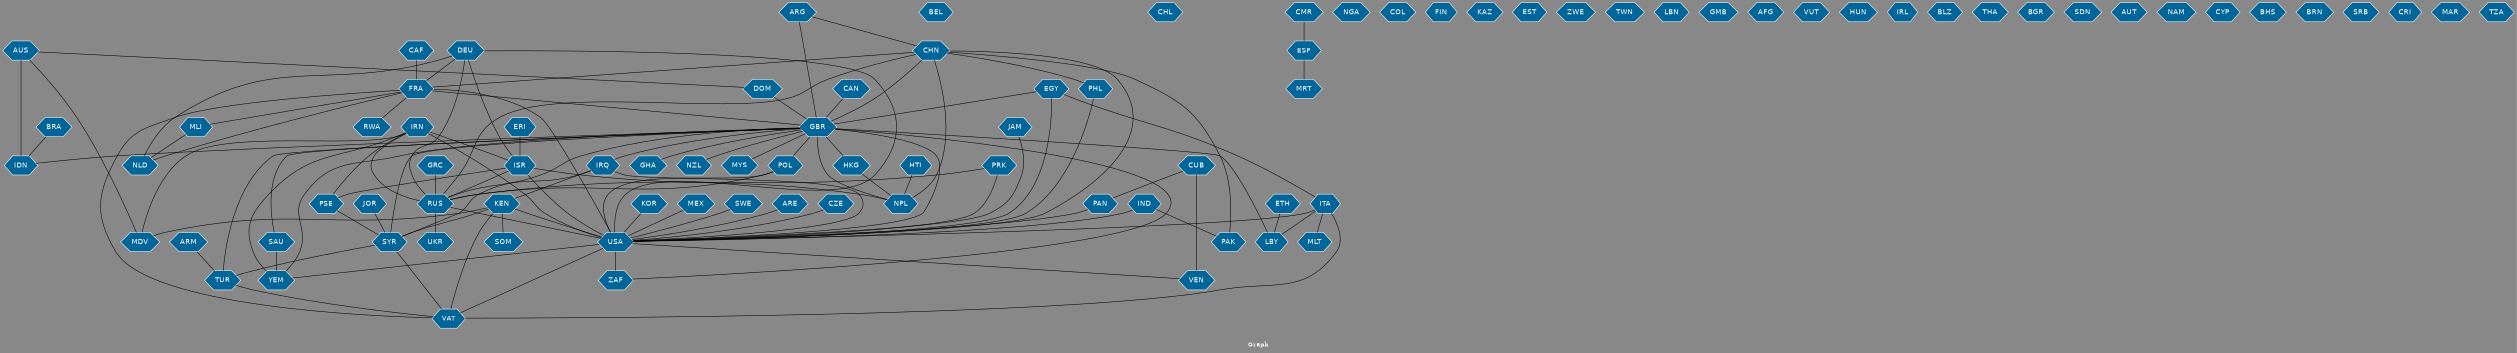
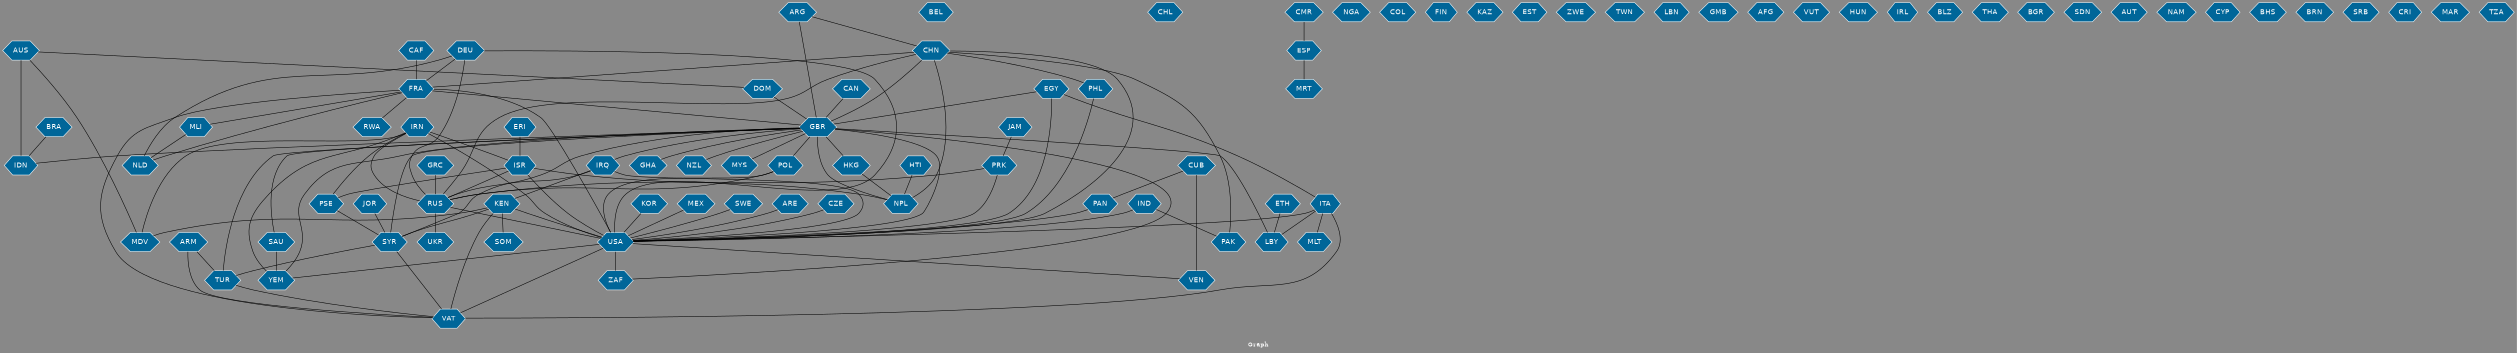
  graph {
    bgcolor="#888888"
    fontcolor=white
    fontsize=12
    label="Graph"
    node [color=white fillcolor="#006699" fontcolor=white fontname=Helvetica shape=hexagon style=filled]
    edge [arrowhead=open color=black fontcolor=white fontname=Courier fontsize=12 weight=1]
    n1 [label=USA]
    n2 [label=YEM]
    n3 [label=VAT]
    n4 [label=ZAF]
    n5 [label=VEN]
    n6 [label=NPL]
    n7 [label=GBR]
    n8 [label=SYR]
    n9 [label=RUS]
    n10 [label=IDN]
    n11 [label=HKG]
    n12 [label=NZL]
    n13 [label=TUR]
    n14 [label=MYS]
    n15 [label=SAU]
    n16 [label=IRQ]
    n17 [label=LBY]
    n18 [label=GHA]
    n19 [label=POL]
    n20 [label=UKR]
    n21 [label=KEN]
    n22 [label=DEU]
    n23 [label=FRA]
    n24 [label=NLD]
    n25 [label=ISR]
    n26 [label=MLI]
    n27 [label=RWA]
    n28 [label=PSE]
    n29 [label=CUB]
    n30 [label=PAN]
    n31 [label=BEL]
    n32 [label=MDV]
    n33 [label=IRN]
    n34 [label=SOM]
    n35 [label=CHN]
    n36 [label=PAK]
    n37 [label=PHL]
    n38 [label=ITA]
    n39 [label=MLT]
    n40 [label=KOR]
    n41 [label=MEX]
    n42 [label=EGY]
    n43 [label=CHL]
    n44 [label=AUS]
    n45 [label=DOM]
    n46 [label=BRA]
    n47 [label=CMR]
    n48 [label=ESP]
    n49 [label=MRT]
    n50 [label=NGA]
    n51 [label=COL]
    n52 [label=IND]
    n53 [label=FIN]
    n54 [label=ARG]
    n55 [label=KAZ]
    n56 [label=ARM]
    n57 [label=PRK]
    n58 [label=CAN]
    n59 [label=CAF]
    n60 [label=EST]
    n61 [label=ZWE]
    n62 [label=TWN]
    n63 [label=LBN]
    n64 [label=GMB]
    n65 [label=GRC]
    n66 [label=SWE]
    n67 [label=ETH]
    n68 [label=AFG]
    n69 [label=VUT]
    n70 [label=ERI]
    n71 [label=HUN]
    n72 [label=IRL]
    n73 [label=ARE]
    n74 [label=JOR]
    n75 [label=BLZ]
    n76 [label=THA]
    n77 [label=BGR]
    n78 [label=SDN]
    n79 [label=AUT]
    n80 [label=NAM]
    n81 [label=CYP]
    n82 [label=BHS]
    n83 [label=CZE]
    n84 [label=BRN]
    n85 [label=JAM]
    n86 [label=SRB]
    n87 [label=CRI]
    n88 [label=MAR]
    n89 [label=HTI]
    n90 [label=TZA]
    n1 -- n2 [weight=2]
    n1 -- n3
    n1 -- n4 [weight=2]
    n1 -- n5
    n7 -- n1 [weight=6]
    n7 -- n2 [weight=3]
    n7 -- n4
    n7 -- n6 [weight=31]
    n7 -- n8 [weight=3]
    n7 -- n9 [weight=5]
    n7 -- n10 [weight=2]
    n7 -- n11 [weight=6]
    n7 -- n12
    n7 -- n13 [weight=3]
    n7 -- n14
    n7 -- n15 [weight=2]
    n7 -- n16
    n7 -- n17
    n7 -- n18 [weight=2]
    n7 -- n19 [weight=2]
    n8 -- n3
    n8 -- n13 [weight=3]
    n9 -- n1 [weight=11]
    n9 -- n20 [weight=4]
    n11 -- n6
    n13 -- n3
    n15 -- n2 [weight=5]
    n16 -- n1 [weight=3]
    n16 -- n8 [weight=2]
    n16 -- n21
    n19 -- n1 [weight=2]
    n19 -- n9 [weight=2]
    n21 -- n1
    n21 -- n3
    n21 -- n8
    n21 -- n32
    n21 -- n34
    n22 -- n1 [weight=2]
    n22 -- n9
    n22 -- n23
    n22 -- n24
-   n22 -- n25
    n23 -- n1 [weight=2]
    n23 -- n3
    n23 -- n7 [weight=7]
    n23 -- n24 [weight=2]
    n23 -- n26 [weight=2]
    n23 -- n27
    n25 -- n1
    n25 -- n6
    n25 -- n9
    n25 -- n28 [weight=9]
    n26 -- n24 [weight=2]
    n28 -- n8 [weight=2]
    n29 -- n5 [weight=21]
    n29 -- n30 [weight=3]
    n30 -- n1
    n33 -- n1 [weight=7]
    n33 -- n2 [weight=2]
    n33 -- n9
    n33 -- n25 [weight=5]
    n33 -- n28
    n33 -- n32
    n35 -- n1
    n35 -- n6 [weight=2]
    n35 -- n7 [weight=2]
    n35 -- n9
    n35 -- n23
    n35 -- n36
    n35 -- n37
    n37 -- n1
    n38 -- n1 [weight=2]
    n38 -- n3 [weight=2]
    n38 -- n17 [weight=2]
    n38 -- n39
    n40 -- n1
    n41 -- n1 [weight=2]
    n42 -- n1 [weight=2]
    n42 -- n7 [weight=2]
    n42 -- n38
    n44 -- n10 [weight=4]
    n44 -- n32
    n44 -- n45
    n45 -- n7 [weight=2]
    n46 -- n10
    n47 -- n48
    n48 -- n49
    n52 -- n1 [weight=2]
    n52 -- n36
    n54 -- n7 [weight=3]
    n54 -- n35
+   n56 -- n3
    n56 -- n13 [weight=6]
    n57 -- n1
    n57 -- n9
    n58 -- n7
    n59 -- n23
    n65 -- n9 [weight=4]
    n66 -- n1
    n67 -- n17
    n70 -- n25
    n73 -- n1
    n74 -- n8
    n83 -- n1
-   n85 -- n1
+   n85 -- n57
    n89 -- n6
  }
